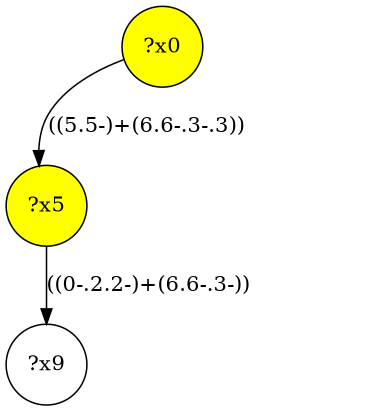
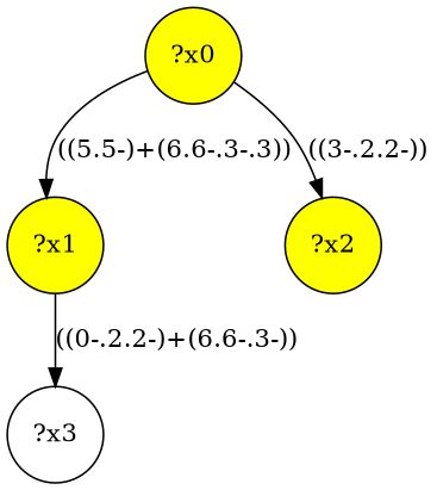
  digraph {
    node [fillcolor=yellow shape=circle style="filled,"]
    n1 [label="?x0"]
-   n2 [label="?x5"]
-   n4 [label="?x9" fillcolor="" style=""]
+   n2 [label="?x1"]
+   n3 [label="?x2"]
+   n4 [label="?x3" fillcolor="" style=""]
    n1 -> n2 [label="((5.5-)+(6.6-.3-.3))"]
+   n1 -> n3 [label="((3-.2.2-))"]
    n2 -> n4 [label="((0-.2.2-)+(6.6-.3-))"]
  }
